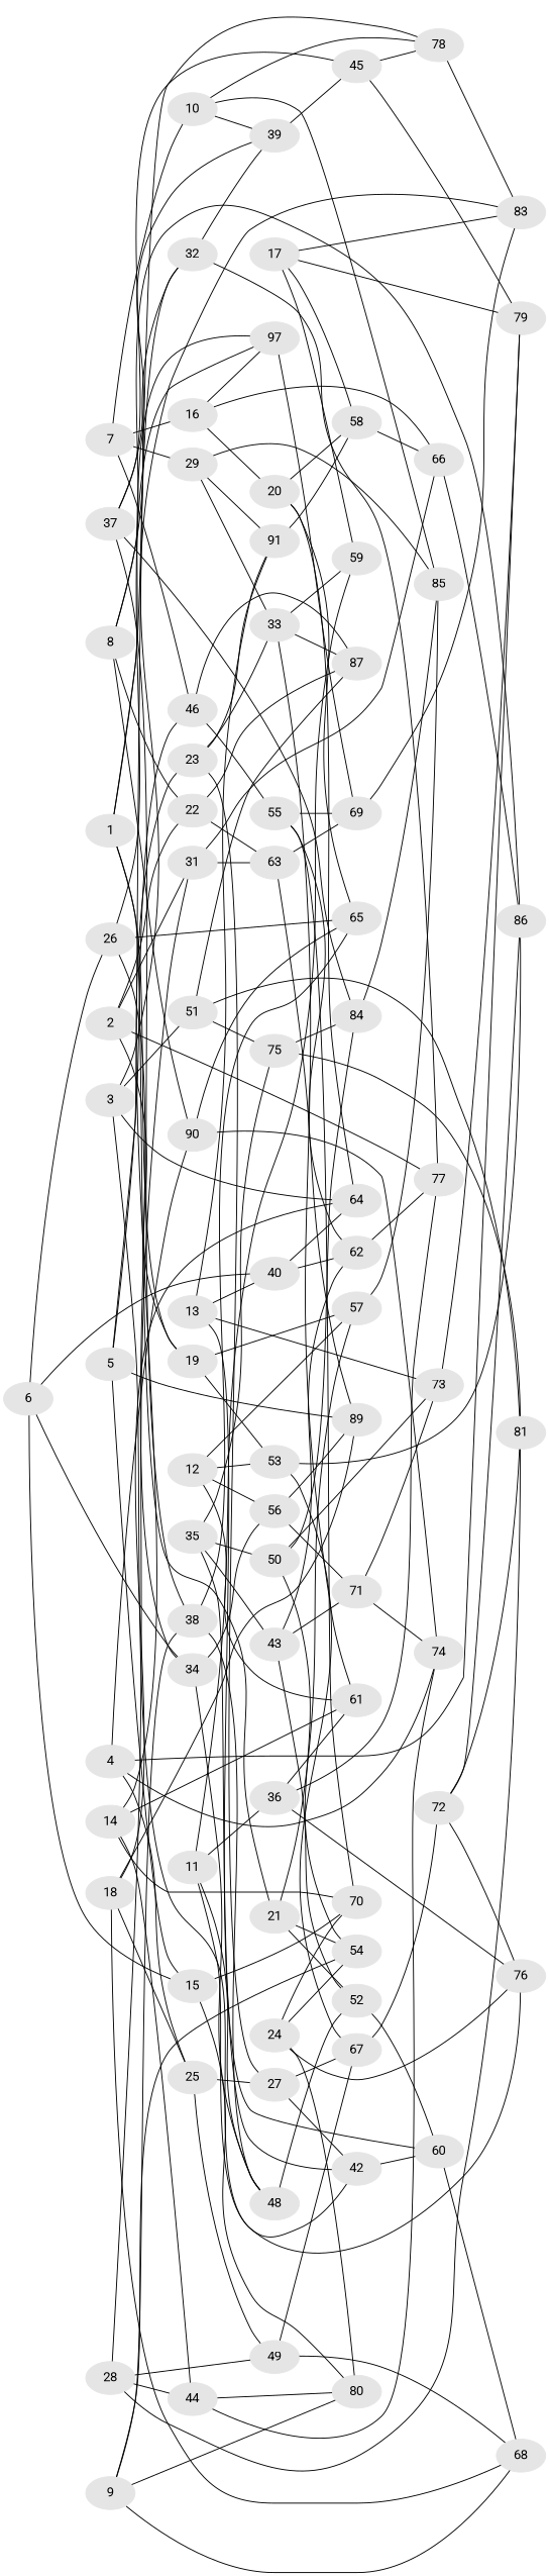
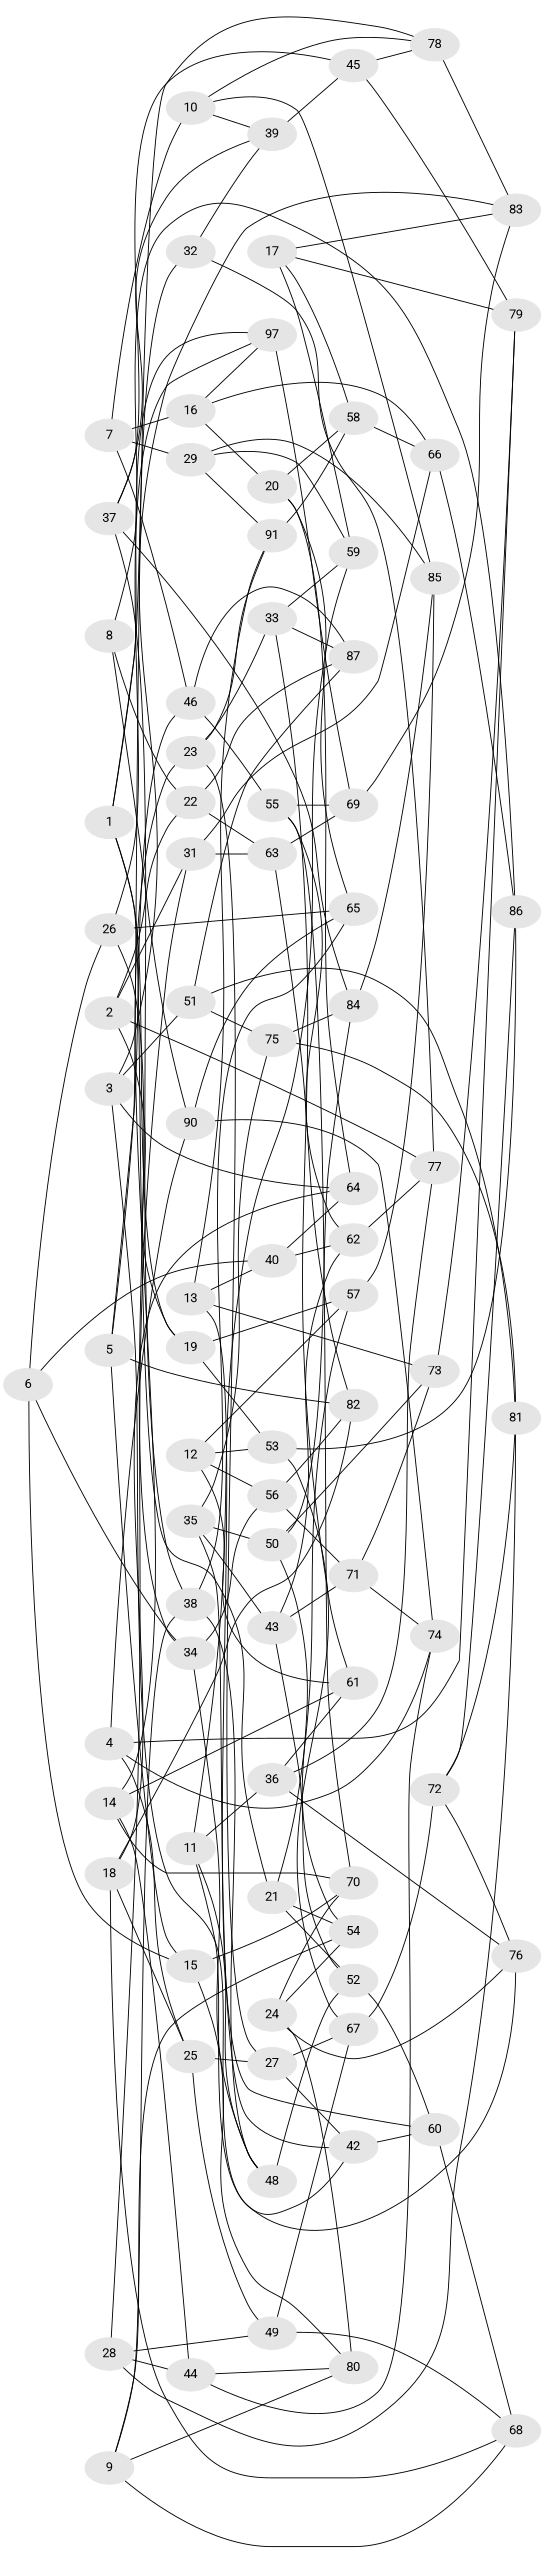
  graph {
    fontname=Roboto
    rankdir=LR
    node [color=gray90 fontname=Roboto style=filled]
    edge [fontname=Roboto]
    1
    19
    21
    32
    n5 [label=97]
    53
    57
    54
    52
    77
    39
    69
    2
    22
    31
    63
    87
    66
    3
    42
    51
    64
    83
    60
    81
    75
    4
    25
    n29 [label=90]
    74
    79
    27
    49
    65
    5
    15
    46
    78
-   82 [label=89]
+   82
    80
    70
    55
    6
    26
    34
    40
    48
    56
    62
    7
    10
    16
    29
    85
    20
    59
    n57 [label=91]
    8
    86
    9
    38
    68
    45
    11
    36
    76
    61
    12
    67
    71
    13
    73
    58
    14
    23
    44
    33
    17
    18
    24
    72
    28
    35
    43
    50
    84
    37
    1 -- 19
    1 -- 21
    1 -- 32
    1 -- n5
    19 -- 53
    19 -- 57
    21 -- 57
    21 -- 54
    21 -- 52
    32 -- 77
    32 -- 39
    n5 -- 69
    53 -- 86
    53 -- 67
    57 -- 85
    52 -- 60
    39 -- 45
    69 -- 83
    2 -- 19
    2 -- 77
    2 -- 22
    2 -- 31
    22 -- 63
    22 -- 87
    31 -- 63
    31 -- 66
    63 -- 69
    63 -- 82
    66 -- 86
    3 -- 42
    3 -- 51
    3 -- 64
    3 -- 83
    42 -- 60
    51 -- 87
    51 -- 81
    51 -- 75
    60 -- 68
    75 -- 81
    75 -- 84
    4 -- 25
    4 -- n29
    4 -- 74
    4 -- 79
    25 -- 27
    25 -- 49
    n29 -- 74
    n29 -- 65
    27 -- 42
    27 -- 67
    49 -- 68
    49 -- 67
    5 -- 15
    5 -- 46
    5 -- 78
    5 -- 82
    15 -- 80
    15 -- 70
    46 -- 87
    46 -- 55
    78 -- 83
    55 -- 69
    55 -- 70
    55 -- 62
    6 -- 15
    6 -- 26
    6 -- 34
    6 -- 40
    26 -- n5
    26 -- 65
    26 -- 34
    34 -- 48
    34 -- 56
    40 -- 64
    40 -- 62
    48 -- 52
    56 -- 82
    56 -- 71
    62 -- 77
    7 -- 46
    7 -- 10
    7 -- 16
    7 -- 29
    10 -- 39
    10 -- 78
    10 -- 85
    16 -- n5
    16 -- 66
    16 -- 20
    29 -- 85
-   29 -- 33
+   29 -- 59
    29 -- n57
    20 -- 64
    20 -- 65
    20 -- 58
    n57 -- 58
-   8 -- 32
    8 -- 22
    8 -- n29
    8 -- 86
    9 -- 54
    9 -- 80
    9 -- 38
    9 -- 68
    38 -- 65
    38 -- 48
    45 -- 79
    45 -- 78
    11 -- 48
    11 -- 59
    11 -- 36
    11 -- 76
    36 -- 77
    36 -- 76
    36 -- 61
    12 -- 53
    12 -- 57
    12 -- 56
    12 -- 61
    67 -- 72
    71 -- 74
    71 -- 73
    13 -- 60
    13 -- 40
    13 -- n57
    13 -- 73
    73 -- 79
    58 -- 66
    14 -- 70
    14 -- 61
    14 -- 23
    14 -- 44
    23 -- 27
    23 -- n57
    23 -- 33
    44 -- 74
    44 -- 80
    33 -- 87
    33 -- 59
    33 -- 61
    17 -- 83
    17 -- 79
    17 -- 59
    17 -- 58
    18 -- 64
    18 -- 25
    18 -- 82
    18 -- 68
    24 -- 54
    24 -- 80
    24 -- 70
    24 -- 76
    72 -- 81
    72 -- 86
    72 -- 76
    28 -- 31
    28 -- 81
    28 -- 49
    28 -- 44
    35 -- 42
    35 -- 75
    35 -- 43
    35 -- 50
    43 -- 52
    43 -- 62
    43 -- 71
    50 -- 54
    50 -- 73
    50 -- 84
    84 -- 85
    37 -- 39
    37 -- 38
    37 -- 45
    37 -- 84
  }
